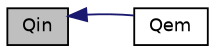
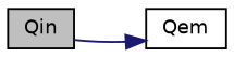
  digraph {
    rankdir=LR
    node [color=black fontname=Helvetica fontsize=10 shape=record]
    n1 [fillcolor=grey75 fontcolor=black height=0.2 label=Qin style=filled width=0.4]
    n2 [height=0.2 label=Qem width=0.4]
-   n2 -> n1 [color=midnightblue fontname=Helvetica fontsize=10 labelfontname=Helvetica labelfontsize=10 style=solid]
+   n1 -> n2 [color=midnightblue fontname=Helvetica fontsize=10 labelfontname=Helvetica labelfontsize=10 style=solid]
  }
